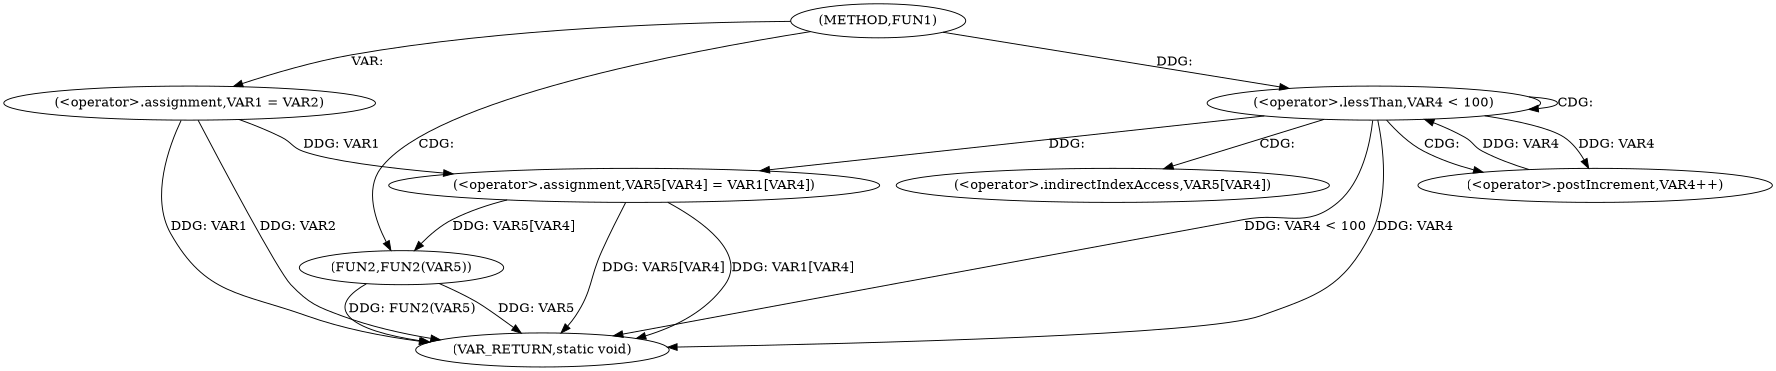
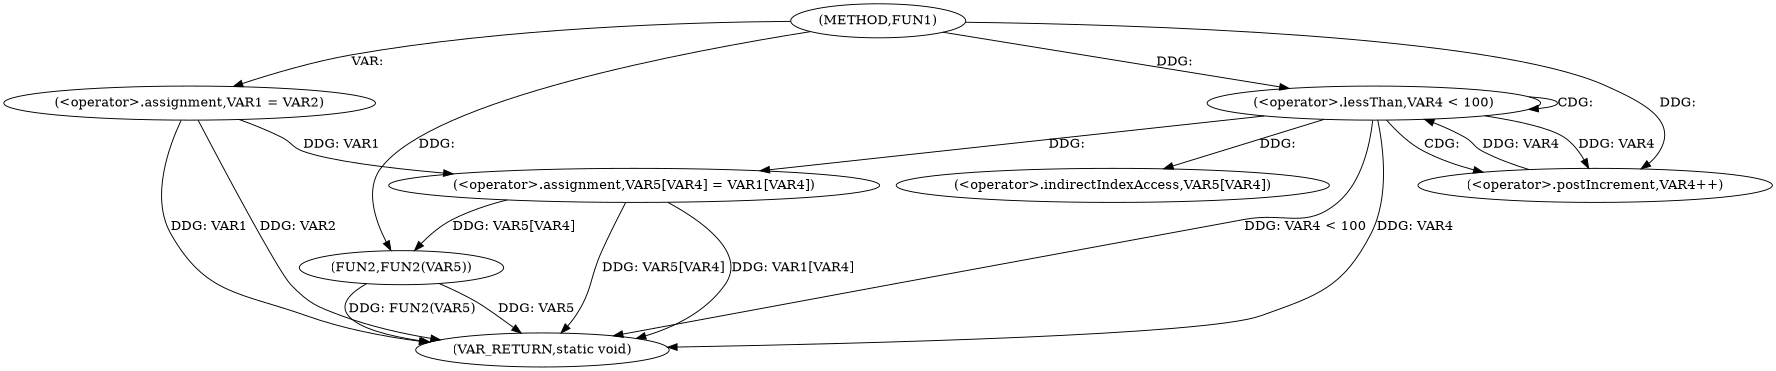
  digraph {
    n1 [label="(METHOD,FUN1)"]
    n2 [label="(<operator>.assignment,VAR1 = VAR2)"]
    n3 [label="(<operator>.lessThan,VAR4 < 100)"]
    n4 [label="(<operator>.postIncrement,VAR4++)"]
    n5 [label="(FUN2,FUN2(VAR5))"]
    n6 [label="(VAR_RETURN,static void)"]
    n7 [label="(<operator>.assignment,VAR5[VAR4] = VAR1[VAR4])"]
    n8 [label="(<operator>.indirectIndexAccess,VAR5[VAR4])"]
    n1 -> n2 [label="VAR: "]
    n1 -> n3 [label="DDG: "]
-   n1 -> n5 [label="CDG: "]
+   n1 -> n4 [label="DDG: "]
+   n1 -> n5 [label="DDG: "]
    n2 -> n6 [label="DDG: VAR2"]
    n2 -> n6 [label="DDG: VAR1"]
    n2 -> n7 [label="DDG: VAR1"]
    n3 -> n3 [label="CDG: "]
    n3 -> n4 [label="DDG: VAR4"]
    n3 -> n4 [label="CDG: "]
    n3 -> n6 [label="DDG: VAR4"]
    n3 -> n6 [label="DDG: VAR4 < 100"]
    n3 -> n7 [label="DDG: "]
-   n3 -> n8 [label="CDG: "]
+   n3 -> n8 [label="DDG: "]
    n4 -> n3 [label="DDG: VAR4"]
    n5 -> n6 [label="DDG: FUN2(VAR5)"]
    n5 -> n6 [label="DDG: VAR5"]
    n7 -> n5 [label="DDG: VAR5[VAR4]"]
    n7 -> n6 [label="DDG: VAR5[VAR4]"]
    n7 -> n6 [label="DDG: VAR1[VAR4]"]
  }
